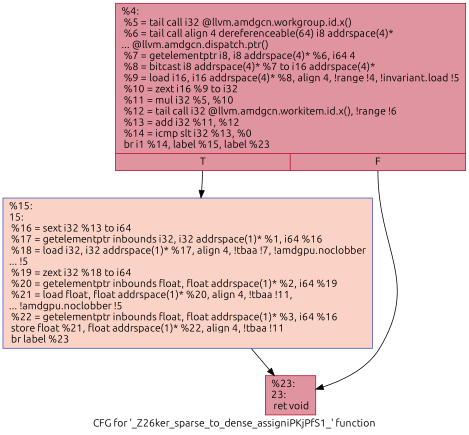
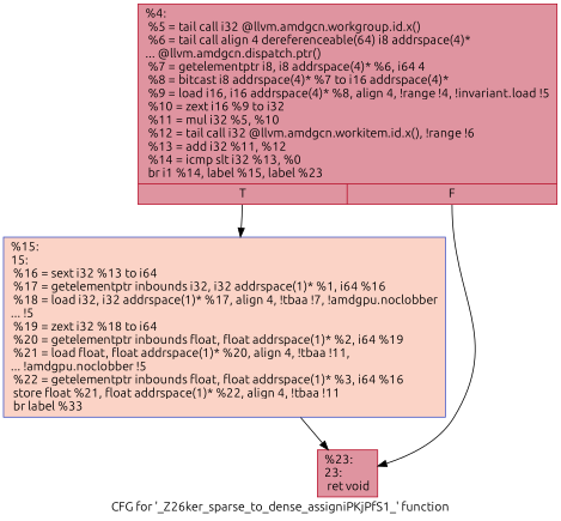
  digraph {
    label="CFG for '_Z26ker_sparse_to_dense_assigniPKjPfS1_' function"
    fontname=Ubuntu
    node [color="#b70d28ff" fillcolor="#b70d2870" shape=record style=filled fontname=Ubuntu]
    edge [fontname=Ubuntu]
    n1 [label="{%4:\l  %5 = tail call i32 @llvm.amdgcn.workgroup.id.x()\l  %6 = tail call align 4 dereferenceable(64) i8 addrspace(4)*\l... @llvm.amdgcn.dispatch.ptr()\l  %7 = getelementptr i8, i8 addrspace(4)* %6, i64 4\l  %8 = bitcast i8 addrspace(4)* %7 to i16 addrspace(4)*\l  %9 = load i16, i16 addrspace(4)* %8, align 4, !range !4, !invariant.load !5\l  %10 = zext i16 %9 to i32\l  %11 = mul i32 %5, %10\l  %12 = tail call i32 @llvm.amdgcn.workitem.id.x(), !range !6\l  %13 = add i32 %11, %12\l  %14 = icmp slt i32 %13, %0\l  br i1 %14, label %15, label %23\l|{<s0>T|<s1>F}}"]
-   n2 [color="#3d50c3ff" fillcolor="#f59c7d70" label="{%15:\l15:                                               \l  %16 = sext i32 %13 to i64\l  %17 = getelementptr inbounds i32, i32 addrspace(1)* %1, i64 %16\l  %18 = load i32, i32 addrspace(1)* %17, align 4, !tbaa !7, !amdgpu.noclobber\l... !5\l  %19 = zext i32 %18 to i64\l  %20 = getelementptr inbounds float, float addrspace(1)* %2, i64 %19\l  %21 = load float, float addrspace(1)* %20, align 4, !tbaa !11,\l... !amdgpu.noclobber !5\l  %22 = getelementptr inbounds float, float addrspace(1)* %3, i64 %16\l  store float %21, float addrspace(1)* %22, align 4, !tbaa !11\l  br label %23\l}"]
+   n2 [color="#3d50c3ff" fillcolor="#f59c7d70" label="{%15:\l15:                                               \l  %16 = sext i32 %13 to i64\l  %17 = getelementptr inbounds i32, i32 addrspace(1)* %1, i64 %16\l  %18 = load i32, i32 addrspace(1)* %17, align 4, !tbaa !7, !amdgpu.noclobber\l... !5\l  %19 = zext i32 %18 to i64\l  %20 = getelementptr inbounds float, float addrspace(1)* %2, i64 %19\l  %21 = load float, float addrspace(1)* %20, align 4, !tbaa !11,\l... !amdgpu.noclobber !5\l  %22 = getelementptr inbounds float, float addrspace(1)* %3, i64 %16\l  store float %21, float addrspace(1)* %22, align 4, !tbaa !11\l  br label %33\l}"]
    n3 [label="{%23:\l23:                                               \l  ret void\l}"]
    n1 -> n2 [tailport=s0]
    n1 -> n3 [tailport=s1]
    n2 -> n3
  }
